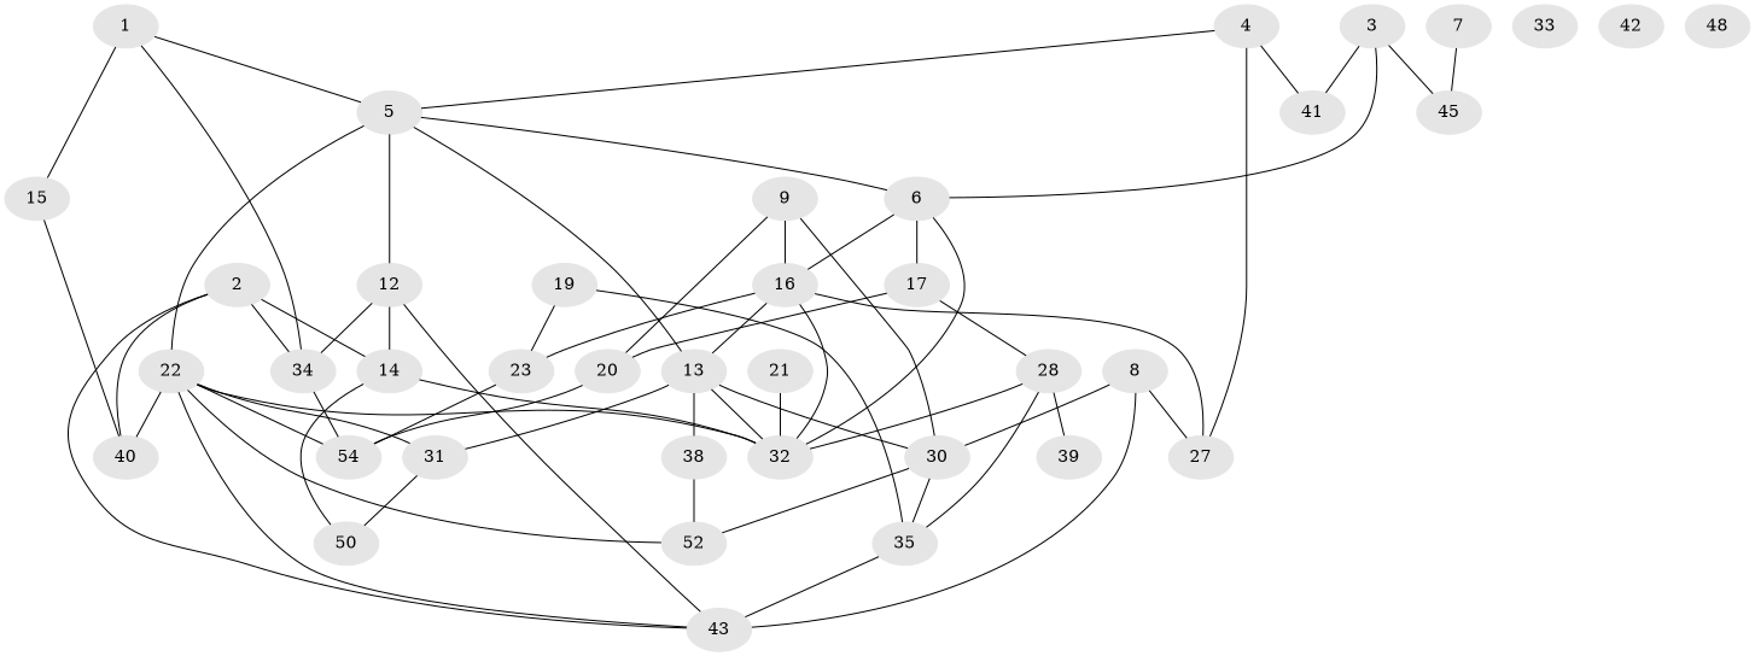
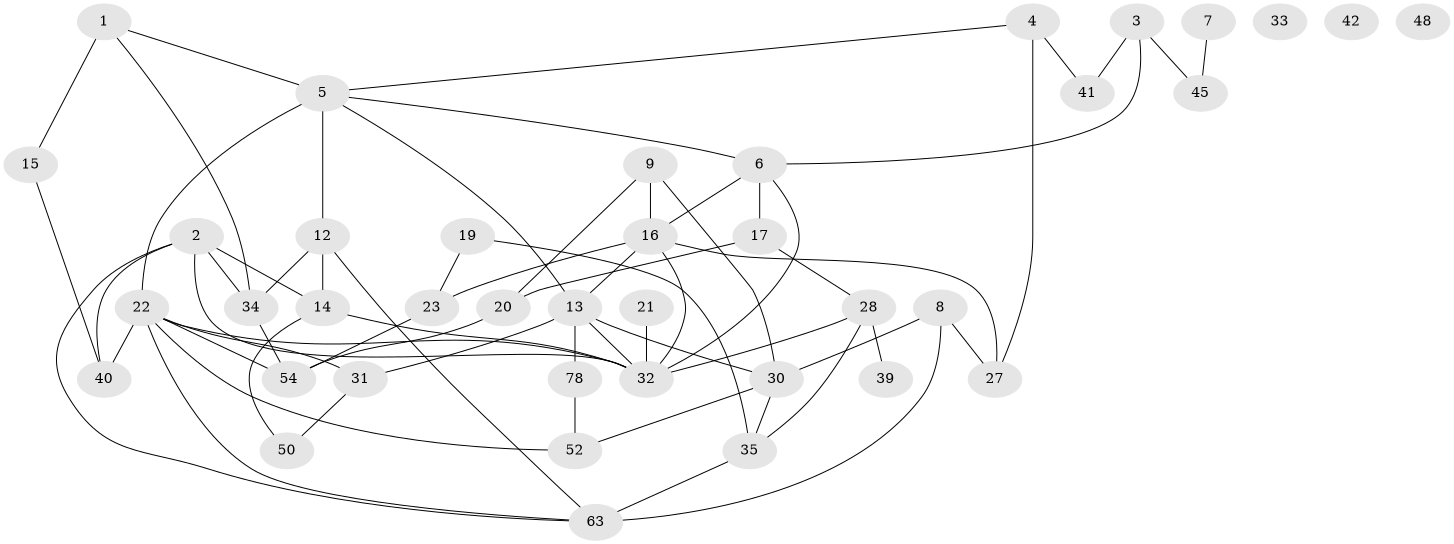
  graph {
    node [color=gray90 style=filled]
    5 [super="+10"]
    6 [super="+11"]
    12
    13 [super="+36"]
    22 [super="+44"]
    1
    15
    34
    40
    54 [super="+56"]
    2 [super="+18"]
    14 [super="+24"]
    32 [super="+47"]
-   43 [super="+55"]
+   43 [super="+55" label=63]
    50
    3 [super="+26"]
    41
    45
    16
    17 [super="+51"]
    4 [super="+49"]
    27
    30
    31
-   38 [super="+46"]
+   38 [super="+46" label=78]
    52
    23
    20 [super="+25"]
    28
    7
    8 [super="+53"]
    35
    9 [super="+37"]
    39
    19
    21 [super="+29"]
    33
    42
    48
    5 -- 6
    5 -- 12
    5 -- 13
    5 -- 22 [weight=2]
    6 -- 32
    6 -- 16
    6 -- 17
    12 -- 34
    12 -- 14
    12 -- 43
    13 -- 32
    13 -- 30
    13 -- 31
    13 -- 38
    22 -- 40
    22 -- 54
    22 -- 32
    22 -- 43
    22 -- 31
    22 -- 52
    1 -- 5
    1 -- 15
    1 -- 34
    15 -- 40
    34 -- 54
    2 -- 34
    2 -- 40
    2 -- 14
+   2 -- 32
    2 -- 43
    14 -- 32
    14 -- 50
    3 -- 6
    3 -- 41
    3 -- 45
    16 -- 13
    16 -- 32
    16 -- 27
    16 -- 23
    17 -- 20
    17 -- 28
    4 -- 5
    4 -- 41
    4 -- 27
    30 -- 52
    30 -- 35
    31 -- 50
    38 -- 52
    23 -- 54
    20 -- 54
    28 -- 32
    28 -- 35
    28 -- 39
    7 -- 45
    8 -- 43 [weight=2]
    8 -- 27
    8 -- 30
    35 -- 43
    9 -- 16
    9 -- 30
    9 -- 20
    19 -- 23
    19 -- 35
    21 -- 32
  }
